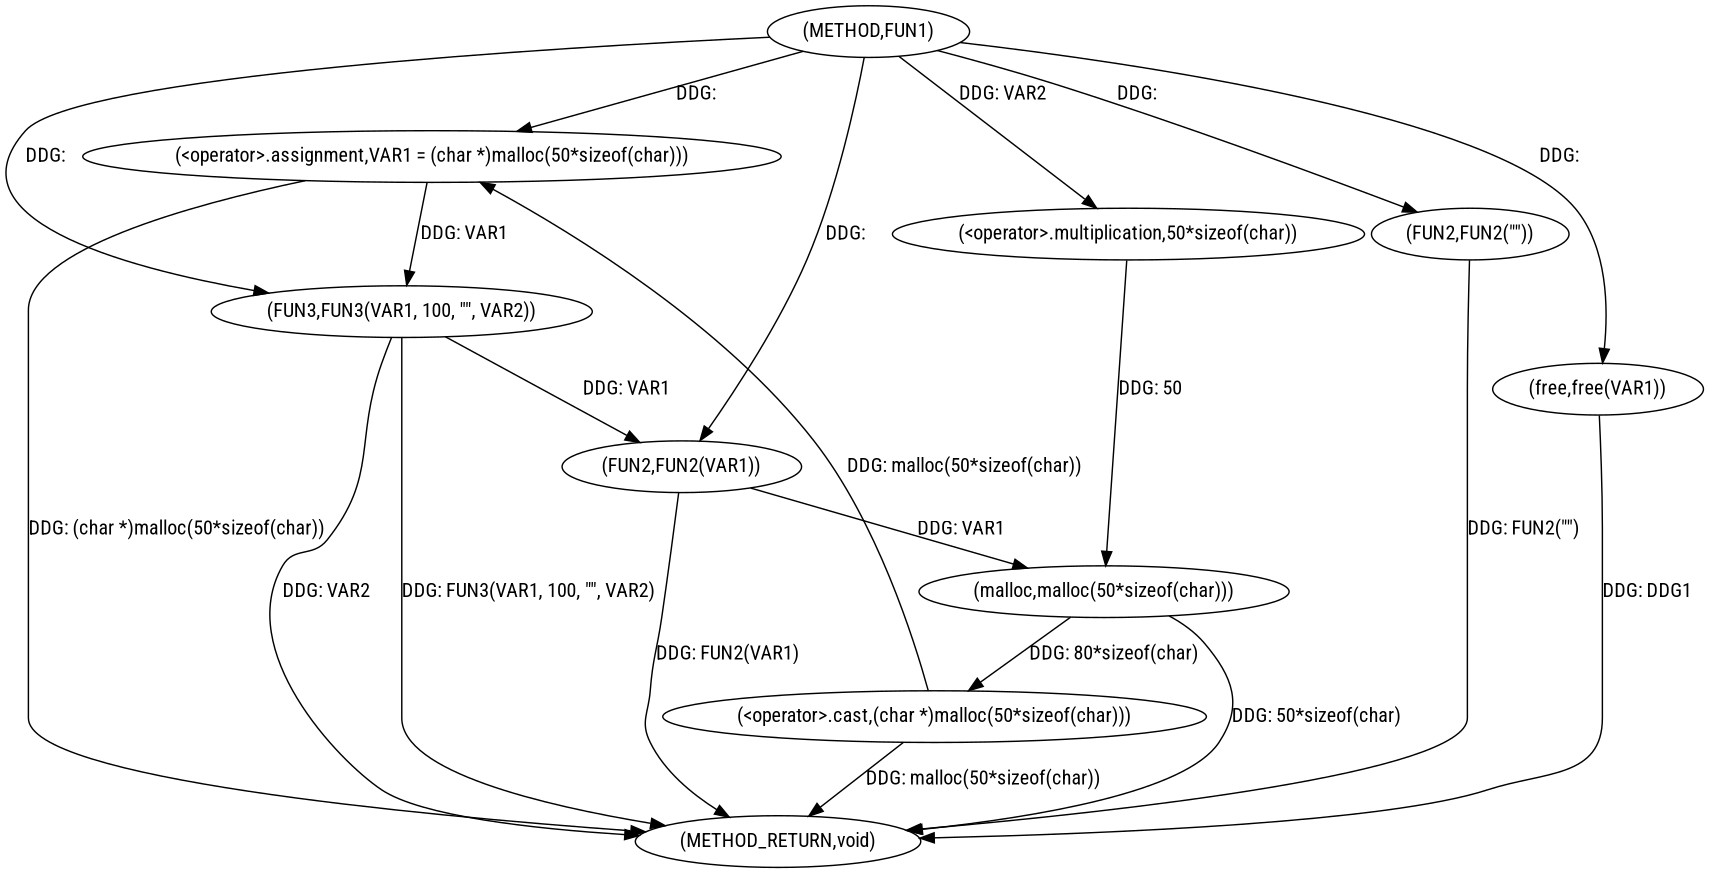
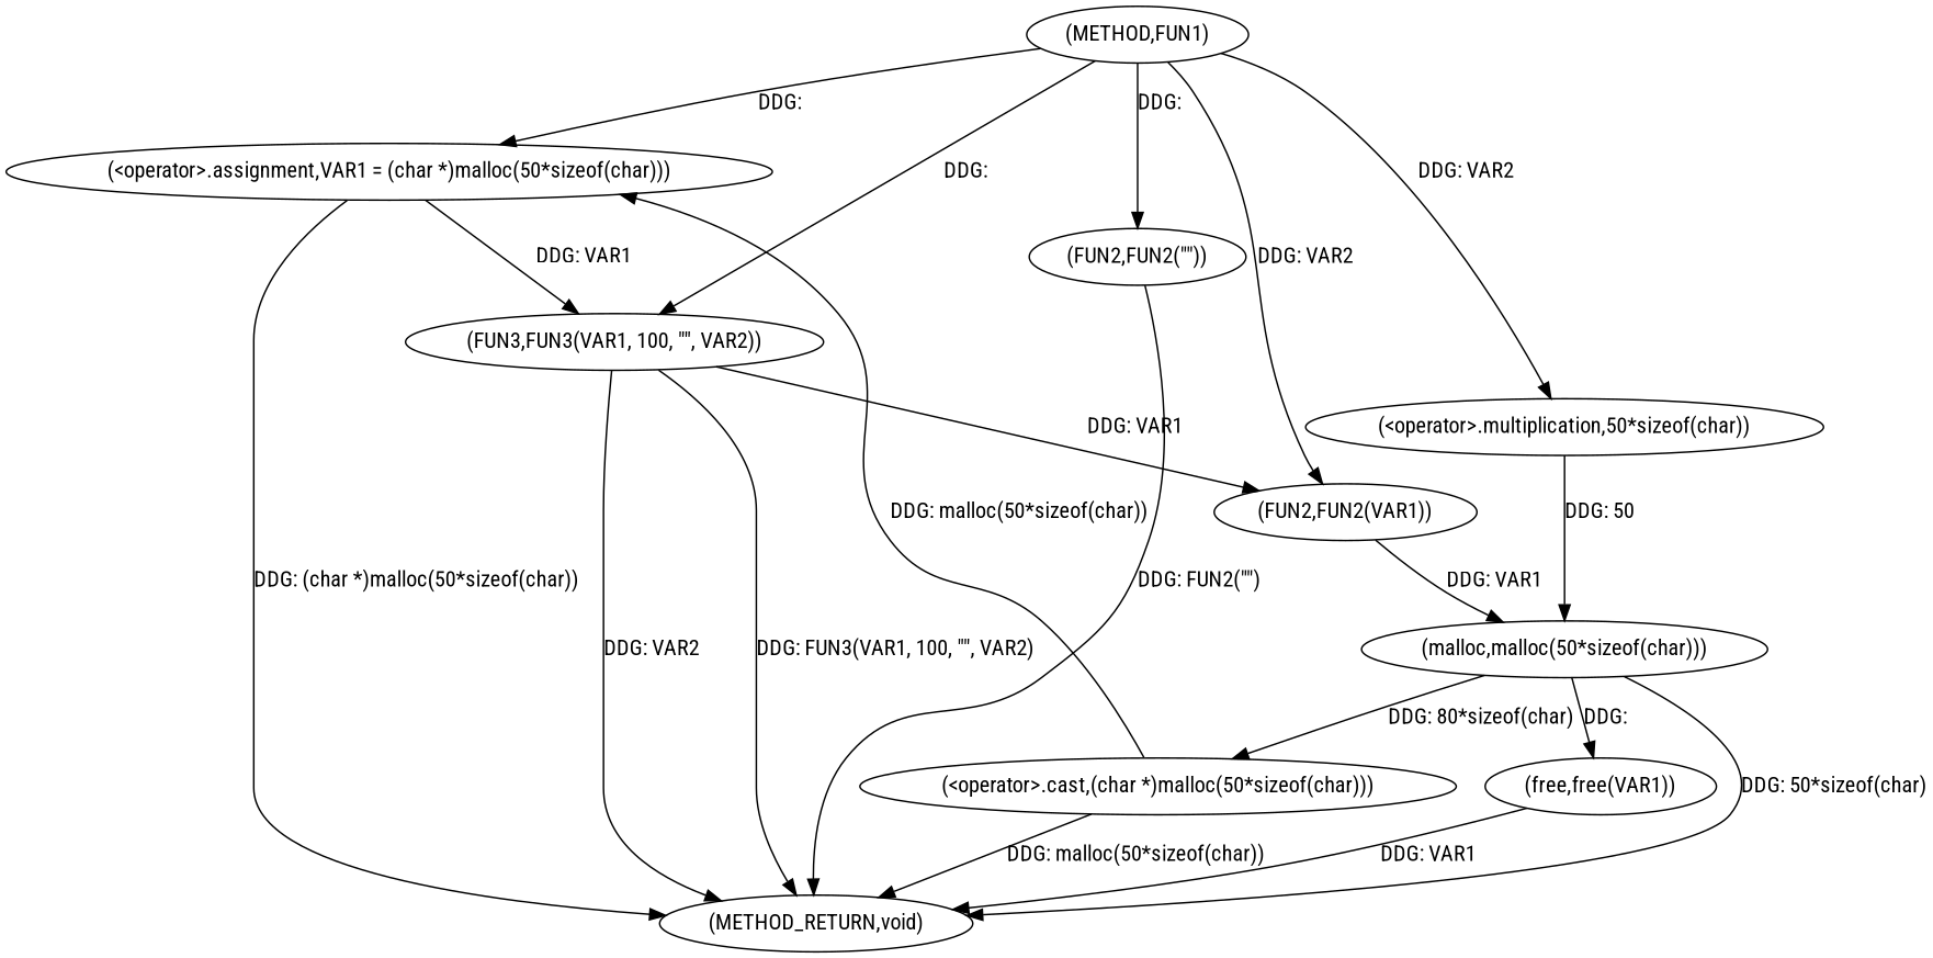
  digraph {
    fontname="Roboto Condensed"
    node [fontname="Roboto Condensed"]
    edge [fontname="Roboto Condensed"]
    n1 [label="(METHOD,FUN1)"]
    n2 [label="(<operator>.assignment,VAR1 = (char *)malloc(50*sizeof(char)))"]
    n3 [label="(<operator>.multiplication,50*sizeof(char))"]
    n4 [label="(FUN2,FUN2(\"\"))"]
    n5 [label="(FUN3,FUN3(VAR1, 100, \"\", VAR2))"]
    n6 [label="(FUN2,FUN2(VAR1))"]
    n7 [label="(free,free(VAR1))"]
    n8 [label="(METHOD_RETURN,void)"]
    n9 [label="(malloc,malloc(50*sizeof(char)))"]
    n10 [label="(<operator>.cast,(char *)malloc(50*sizeof(char)))"]
    n1 -> n2 [label="DDG: "]
    n1 -> n3 [label="DDG: VAR2"]
    n1 -> n4 [label="DDG: "]
    n1 -> n5 [label="DDG: "]
-   n1 -> n6 [label="DDG: "]
-   n1 -> n7 [label="DDG: "]
+   n1 -> n6 [label="DDG: VAR2"]
+   n9 -> n7 [label="DDG: "]
    n2 -> n5 [label="DDG: VAR1"]
    n2 -> n8 [label="DDG: (char *)malloc(50*sizeof(char))"]
    n3 -> n9 [label="DDG: 50"]
    n4 -> n8 [label="DDG: FUN2(\"\")"]
    n5 -> n6 [label="DDG: VAR1"]
    n5 -> n8 [label="DDG: VAR2"]
    n5 -> n8 [label="DDG: FUN3(VAR1, 100, \"\", VAR2)"]
-   n6 -> n8 [label="DDG: FUN2(VAR1)"]
    n6 -> n9 [label="DDG: VAR1"]
-   n7 -> n8 [label="DDG: DDG1"]
+   n7 -> n8 [label="DDG: VAR1"]
    n9 -> n8 [label="DDG: 50*sizeof(char)"]
    n9 -> n10 [label="DDG: 80*sizeof(char)"]
    n10 -> n2 [label="DDG: malloc(50*sizeof(char))"]
    n10 -> n8 [label="DDG: malloc(50*sizeof(char))"]
  }
